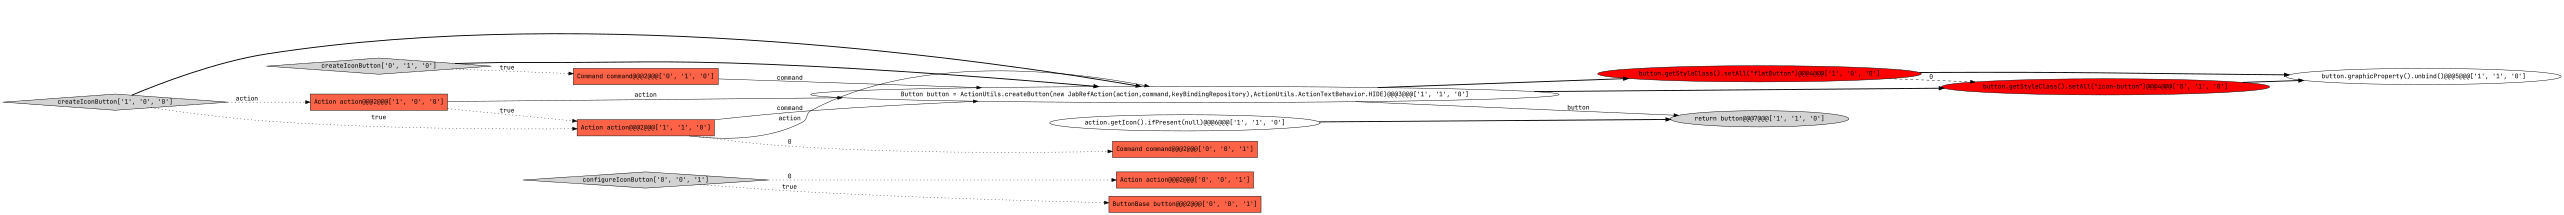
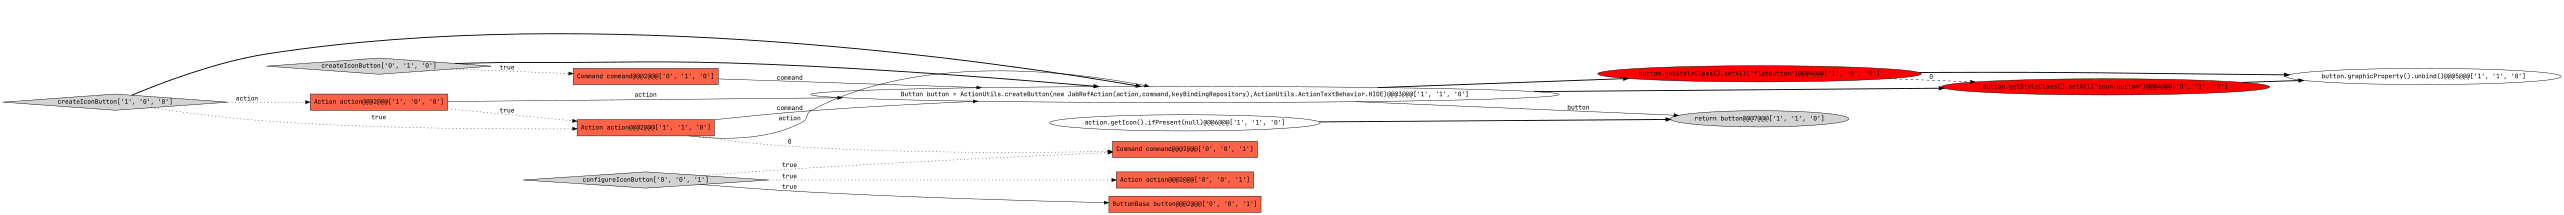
  digraph {
    fontname="JetBrains Mono"
    rankdir=LR
    node [fillcolor=tomato fontname="JetBrains Mono" shape=box style=filled]
    edge [fontname="JetBrains Mono" style=dotted]
    n1 [label="Action action@@@2@@@['1', '1', '0']"]
    n2 [fillcolor=white label="Button button = ActionUtils.createButton(new JabRefAction(action,command,keyBindingRepository),ActionUtils.ActionTextBehavior.HIDE)@@@3@@@['1', '1', '0']" shape=ellipse]
    n3 [label="Command command@@@2@@@['0', '0', '1']"]
    n4 [fillcolor=lightgray label="return button@@@7@@@['1', '1', '0']" shape=ellipse]
    n5 [fillcolor=red label="button.getStyleClass().setAll(\"icon-button\")@@@4@@@['0', '1', '0']" shape=ellipse]
    n6 [fillcolor=red label="button.getStyleClass().setAll(\"flatButton\")@@@4@@@['1', '0', '0']" shape=ellipse]
    n7 [fillcolor=lightgray label="createIconButton['1', '0', '0']" shape=diamond]
    n8 [label="Action action@@@2@@@['1', '0', '0']"]
    n9 [fillcolor=lightgray label="createIconButton['0', '1', '0']" shape=diamond]
    n10 [label="Command command@@@2@@@['0', '1', '0']"]
    n11 [fillcolor=white label="action.getIcon().ifPresent(null)@@@6@@@['1', '1', '0']" shape=ellipse]
    n12 [fillcolor=white label="button.graphicProperty().unbind()@@@5@@@['1', '1', '0']" shape=ellipse]
    n13 [label="Action action@@@2@@@['0', '0', '1']"]
    n14 [label="ButtonBase button@@@2@@@['0', '0', '1']"]
    n15 [fillcolor=lightgray label="configureIconButton['0', '0', '1']" shape=diamond]
    n1 -> n2 [label=command style=solid]
    n1 -> n2 [label=action style=solid]
    n1 -> n3 [label=0]
    n2 -> n4 [label=button style=solid]
    n2 -> n5 [style=bold]
    n2 -> n6 [style=bold]
    n5 -> n12 [style=bold]
    n6 -> n5 [label=0 style=dashed]
    n6 -> n12 [style=bold]
    n7 -> n1 [label=true]
    n7 -> n2 [style=bold]
    n7 -> n8 [label=action]
    n8 -> n1 [label=true]
    n8 -> n2 [label=action style=solid]
    n9 -> n2 [style=bold]
    n9 -> n10 [label=true]
    n10 -> n2 [label=command style=solid]
    n11 -> n4 [style=bold]
-   n15 -> n13 [label=0]
-   n15 -> n14 [label=true]
+   n15 -> n3 [label=true]
+   n15 -> n13 [label=true]
+   n15 -> n14 [label=true style=solid]
  }
